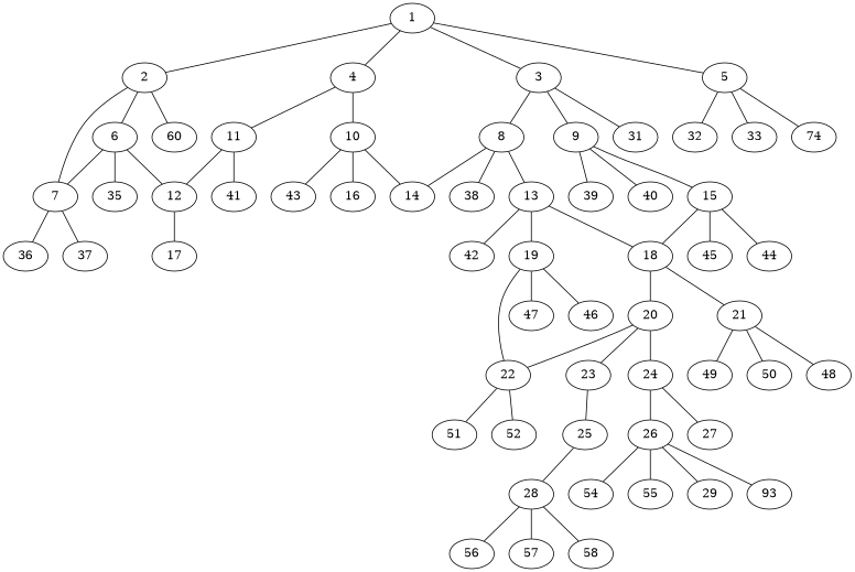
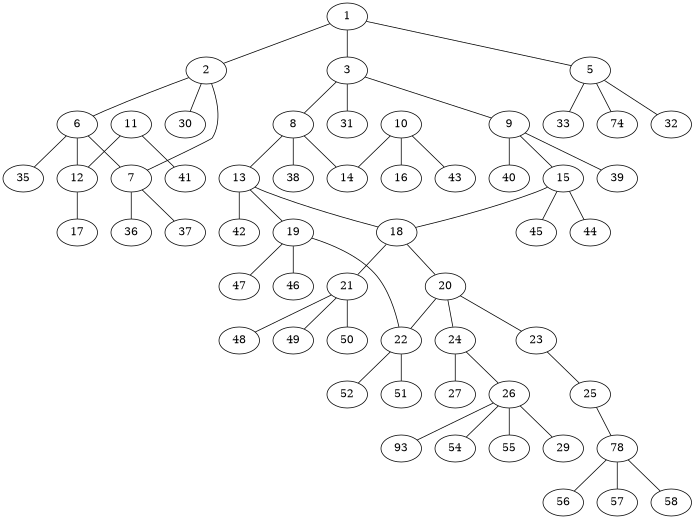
  graph {
    node [chem=H]
    edge [valence=1]
    1 [chem=C]
    2 [chem=C]
    3 [chem=C]
-   4 [chem=C]
    5 [chem=C]
    6 [chem=C]
    7 [chem=C]
-   30 [label=60]
+   30
    8 [chem=C]
    9 [chem=C]
    31
    10 [chem=C]
    11 [chem=C]
    32
    33
    n16 [label=74]
    12 [chem=C]
    35
    36
    37
    13 [chem=C]
    14 [chem=C]
    38
    15 [chem=C]
    39
    40
    16 [chem=Cl]
    43
    41
    17 [chem=O]
    18 [chem=C]
    19 [chem=C]
    42
    44
    45
    20 [chem=C]
    21 [chem=C]
    22 [chem=C]
    46
    47
    23 [chem=O]
    24 [chem=C]
    48
    49
    50
    51
    52
    25 [chem=C]
    26 [chem=C]
    27 [chem=O]
-   28 [chem=C]
+   28 [chem=C label=78]
    29 [chem=O]
    n53 [label=93]
    54
    55
    56
    57
    58
    1 -- 2
    1 -- 3
-   1 -- 4
    1 -- 5
    2 -- 6
    2 -- 7
    2 -- 30
    3 -- 8
    3 -- 9
    3 -- 31
-   4 -- 10
-   4 -- 11 [valence=2]
    5 -- 32
    5 -- 33
    5 -- n16
    6 -- 7
    6 -- 12
    6 -- 35
    7 -- 36
    7 -- 37
    8 -- 13
    8 -- 14
    8 -- 38
    9 -- 15
    9 -- 39
    9 -- 40
    10 -- 14 [valence=2]
    10 -- 16
    10 -- 43
    11 -- 12
    11 -- 41
    12 -- 17 [valence=2]
    13 -- 18
    13 -- 19
    13 -- 42
    15 -- 18
    15 -- 44
    15 -- 45
    18 -- 20
    18 -- 21
    19 -- 22
    19 -- 46
    19 -- 47
    20 -- 22
    20 -- 23
    20 -- 24
    21 -- 48
    21 -- 49
    21 -- 50
    22 -- 51
    22 -- 52
    23 -- 25
    24 -- 26
    24 -- 27 [valence=2]
    25 -- 28
    26 -- 29 [valence=2]
    26 -- n53
    26 -- 54
    26 -- 55
    28 -- 56
    28 -- 57
    28 -- 58
  }
